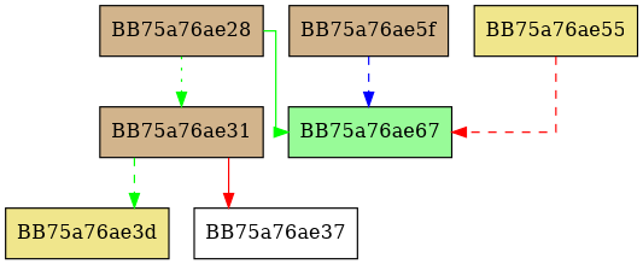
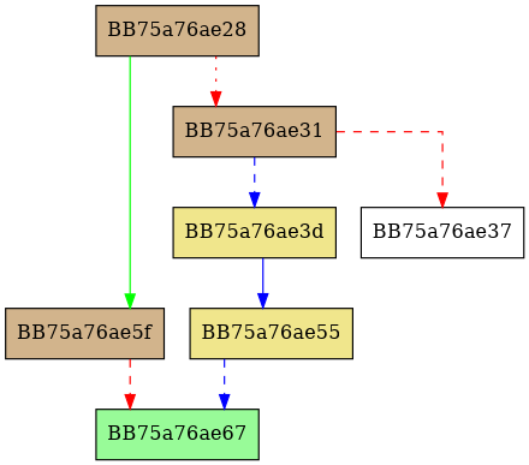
  digraph {
    splines=ortho
    node [fillcolor=tan shape=box style=filled]
    edge [color=blue style=solid]
    BB75a76ae28
    BB75a76ae5f
    BB75a76ae31
    BB75a76ae67 [fillcolor=palegreen]
    BB75a76ae3d [fillcolor=khaki]
    BB75a76ae37 [fillcolor=white]
    BB75a76ae55 [fillcolor=khaki]
-   BB75a76ae28 -> BB75a76ae67 [color=green]
-   BB75a76ae28 -> BB75a76ae31 [color=green style=dotted]
-   BB75a76ae5f -> BB75a76ae67 [style=dashed]
-   BB75a76ae31 -> BB75a76ae3d [color=green style=dashed]
-   BB75a76ae31 -> BB75a76ae37 [color=red]
-   BB75a76ae55 -> BB75a76ae67 [color=red style=dashed]
+   BB75a76ae28 -> BB75a76ae5f [color=green]
+   BB75a76ae28 -> BB75a76ae31 [color=red style=dotted]
+   BB75a76ae5f -> BB75a76ae67 [color=red style=dashed]
+   BB75a76ae31 -> BB75a76ae3d [style=dashed]
+   BB75a76ae31 -> BB75a76ae37 [color=red style=dashed]
+   BB75a76ae3d -> BB75a76ae55
+   BB75a76ae55 -> BB75a76ae67 [style=dashed]
  }
